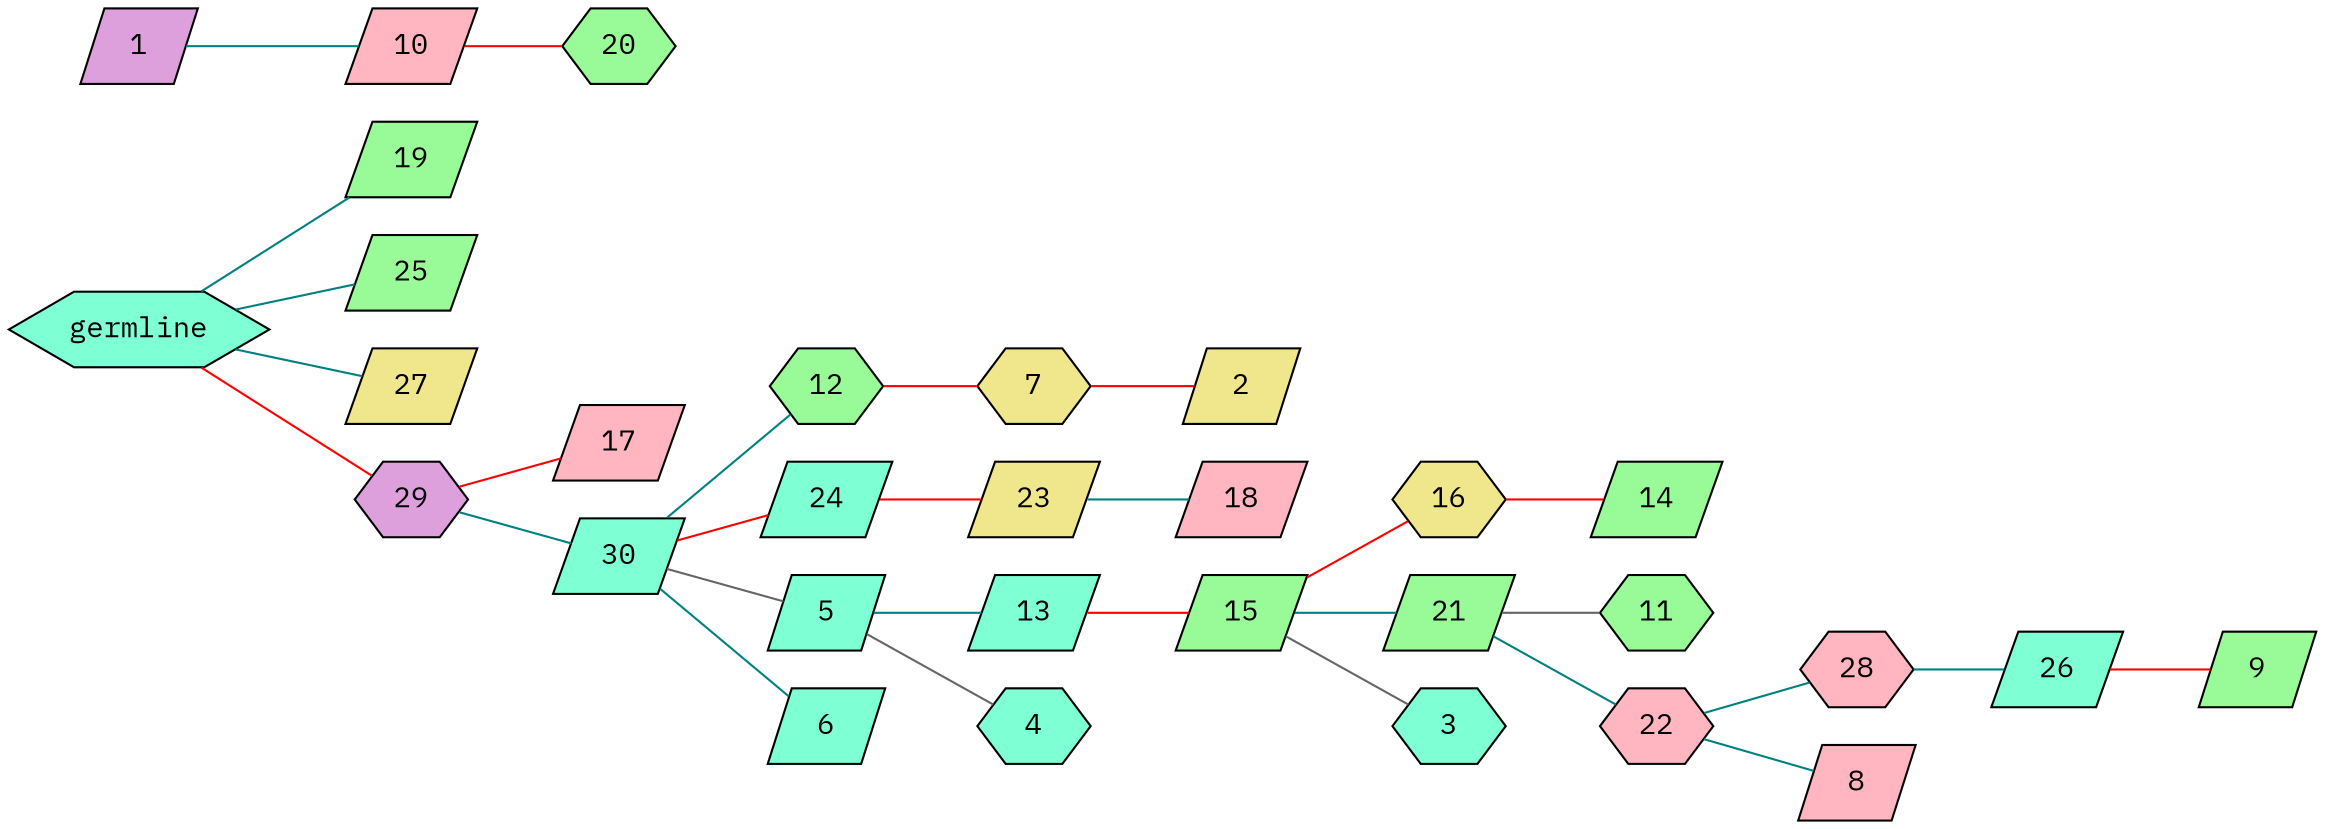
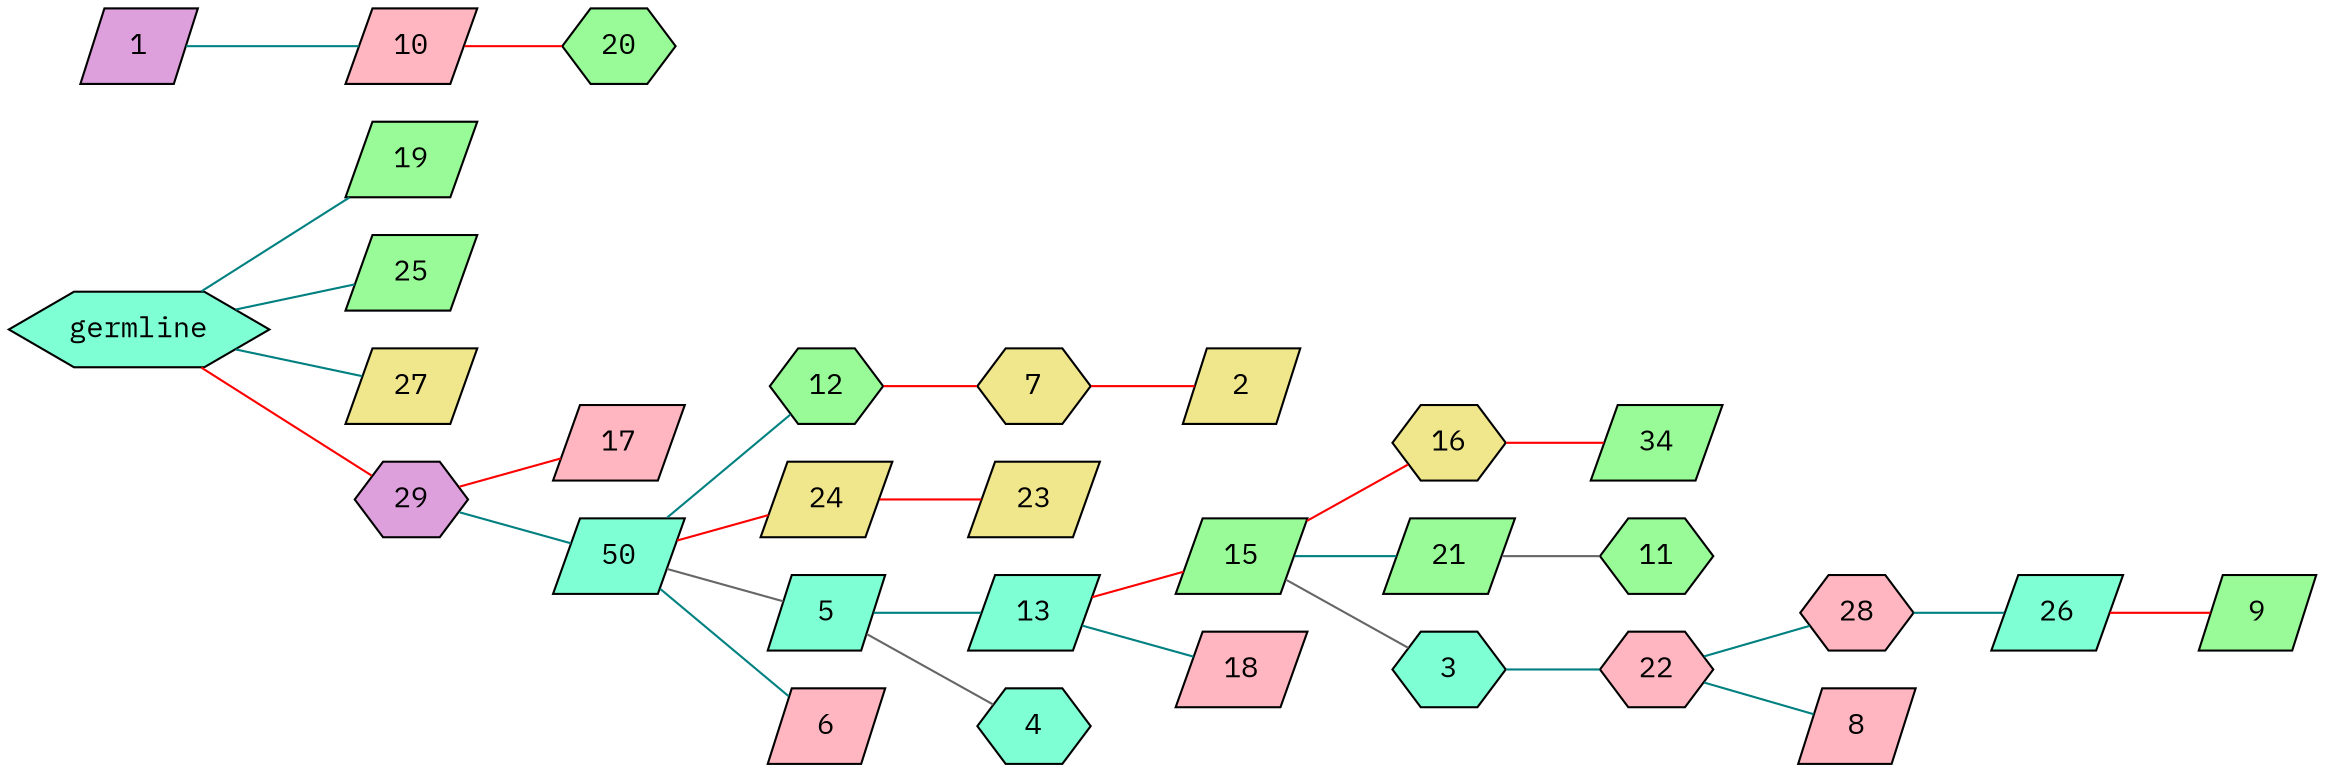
  graph {
    fontname="IBM Plex Mono"
    rankdir=LR
    node [fillcolor=aquamarine fontname="IBM Plex Mono" shape=parallelogram style=filled]
    edge [color=teal fontname="IBM Plex Mono"]
    n1 [label=germline shape=hexagon]
    n2 [fillcolor=palegreen label=19]
    n3 [fillcolor=palegreen label=25]
    n4 [fillcolor=khaki label=27]
    n5 [fillcolor=plum label=29 shape=hexagon]
    n6 [fillcolor=plum label=1]
    n7 [fillcolor=lightpink label=10]
    n8 [fillcolor=lightpink label=17]
-   n9 [label=30]
+   n9 [label=50]
    n10 [fillcolor=palegreen label=20 shape=hexagon]
    n11 [fillcolor=palegreen label=12 shape=hexagon]
-   n12 [label=24]
+   n12 [fillcolor=khaki label=24]
    n13 [label=5]
-   n14 [label=6]
+   n14 [fillcolor=lightpink label=6]
    n15 [fillcolor=khaki label=7 shape=hexagon]
    n16 [fillcolor=khaki label=23]
    n17 [label=13]
    n18 [label=4 shape=hexagon]
    n19 [fillcolor=khaki label=2]
    n20 [fillcolor=palegreen label=15]
    n21 [fillcolor=lightpink label=18]
    n22 [fillcolor=khaki label=16 shape=hexagon]
    n23 [fillcolor=palegreen label=21]
    n24 [label=3 shape=hexagon]
-   n25 [fillcolor=palegreen label=14]
+   n25 [fillcolor=palegreen label=34]
    n26 [fillcolor=palegreen label=11 shape=hexagon]
    n27 [fillcolor=lightpink label=22 shape=hexagon]
    n28 [fillcolor=lightpink label=28 shape=hexagon]
    n29 [fillcolor=lightpink label=8]
    n30 [label=26]
    n31 [fillcolor=palegreen label=9]
    n1 -- n2
    n1 -- n3
    n1 -- n4
    n1 -- n5 [color=red]
    n5 -- n8 [color=red]
    n5 -- n9
    n6 -- n7
    n7 -- n10 [color=red]
    n9 -- n11
    n9 -- n12 [color=red]
    n9 -- n13 [color=gray40]
    n9 -- n14
    n11 -- n15 [color=red]
    n12 -- n16 [color=red]
    n13 -- n17
    n13 -- n18 [color=gray40]
    n15 -- n19 [color=red]
    n17 -- n20 [color=red]
-   n16 -- n21
+   n17 -- n21
    n20 -- n22 [color=red]
    n20 -- n23
    n20 -- n24 [color=gray40]
    n22 -- n25 [color=red]
    n23 -- n26 [color=gray40]
-   n23 -- n27
+   n24 -- n27
    n27 -- n28
    n27 -- n29
    n28 -- n30
    n30 -- n31 [color=red]
  }
